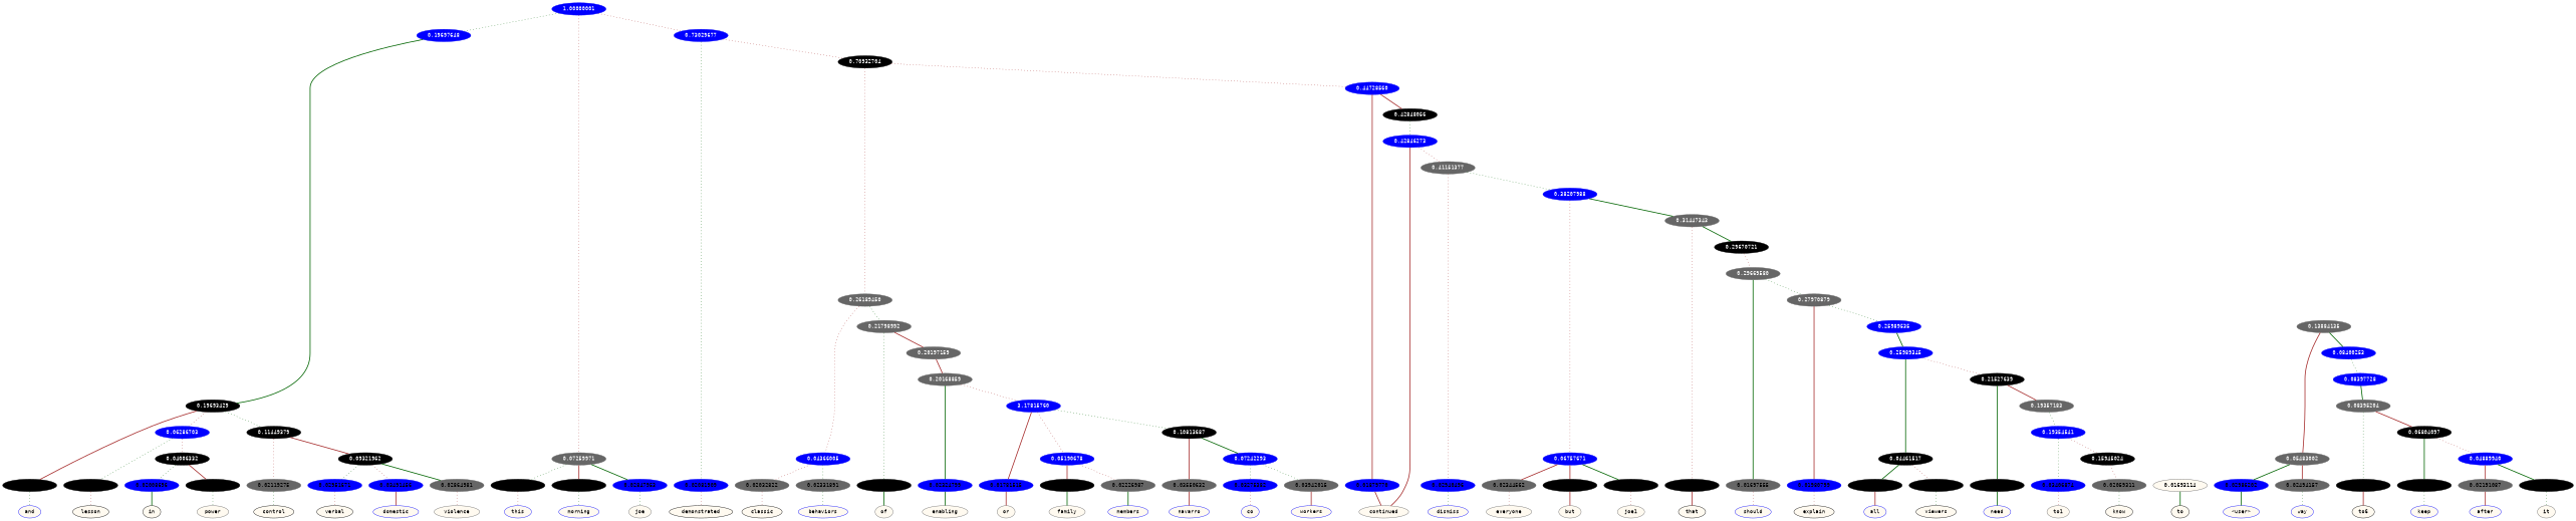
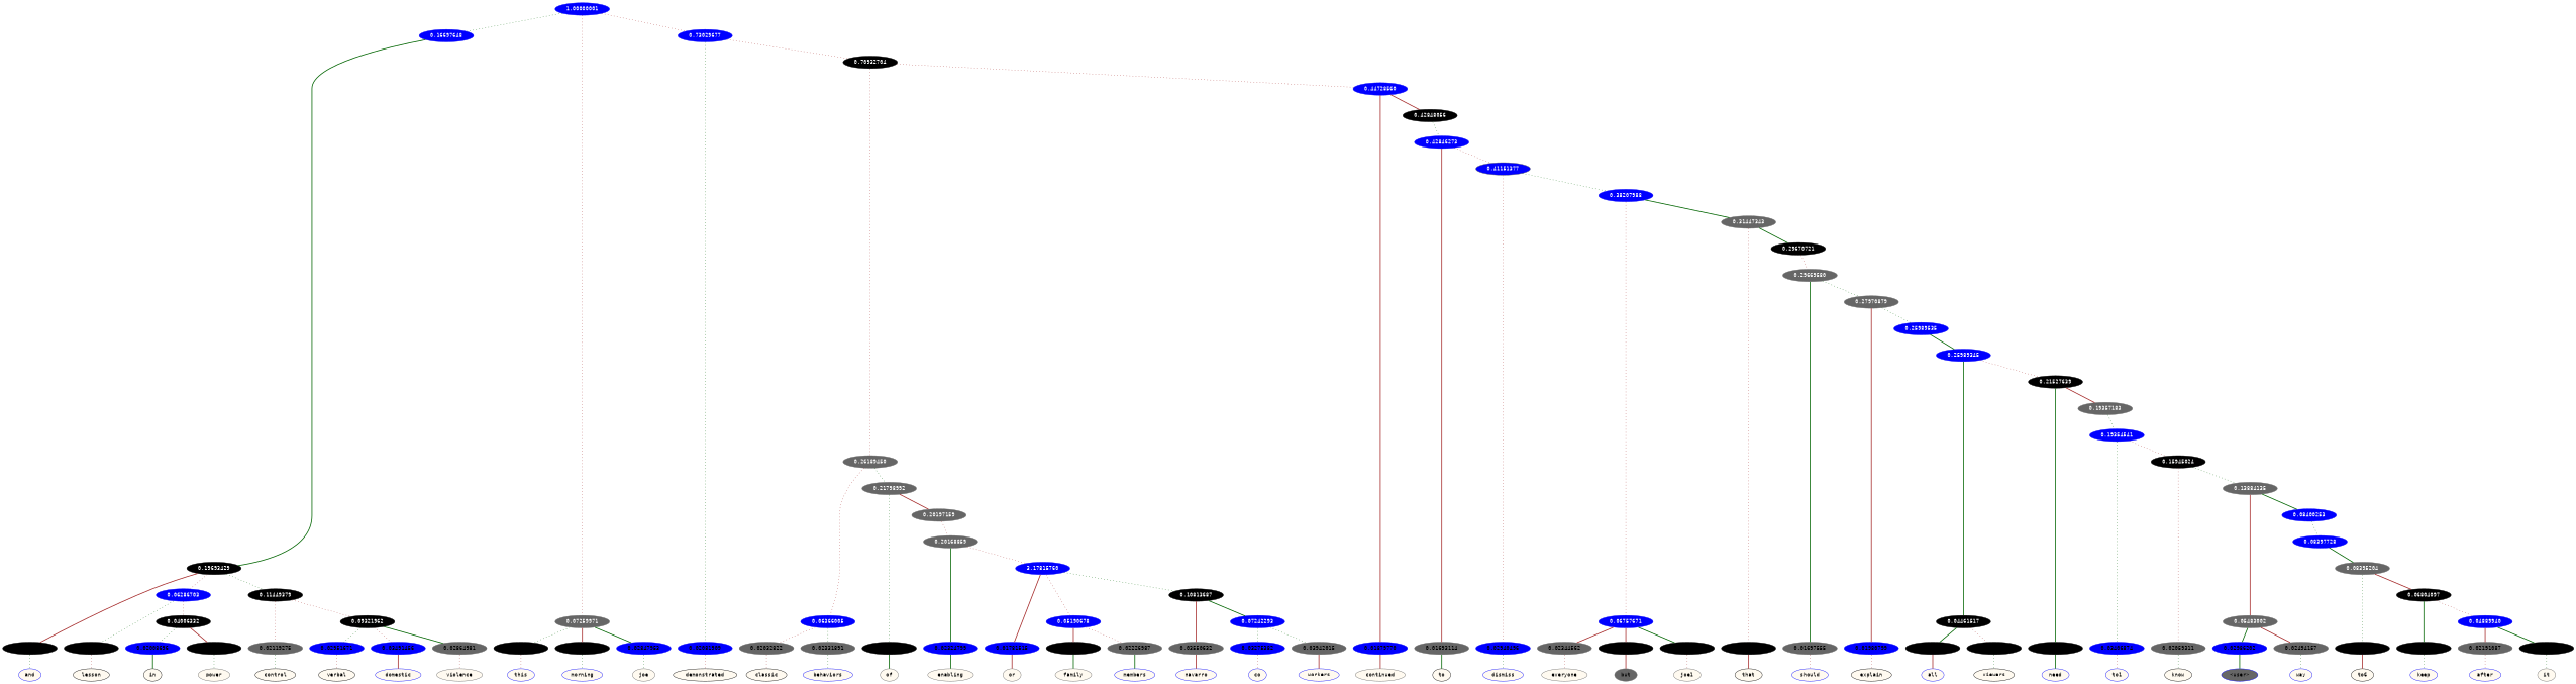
  graph {
    fontname="DejaVu Sans Mono"
    node [color=blue fontname="DejaVu Sans Mono" format=png nodesep=0.001 ordering=out overlap_scaling=0.01 ranksep=0.001 style=filled fontcolor=grey99]
    edge [color=brown fontname="DejaVu Sans Mono" style=dotted]
    n1 [color=black fillcolor=floralwhite height=0.15 label=lesson style="filled,solid" width=0.15 fontcolor=""]
    n2 [color=black fillcolor=floralwhite height=0.15 label=in style="filled,solid" width=0.15 fontcolor=""]
    n3 [color=gray40 fillcolor=floralwhite height=0.15 label=power style="filled,solid" width=0.15 fontcolor=""]
    n4 [fillcolor=floralwhite height=0.15 label=and style="filled,solid" width=0.15 fontcolor=""]
    n5 [color=black fillcolor=floralwhite height=0.15 label=control style="filled,solid" width=0.15 fontcolor=""]
    n6 [color=black fillcolor=floralwhite height=0.15 label=verbal style="filled,solid" width=0.15 fontcolor=""]
    n7 [fillcolor=floralwhite height=0.15 label=domestic style="filled,solid" width=0.15 fontcolor=""]
    n8 [color=gray40 fillcolor=floralwhite height=0.15 label=violence style="filled,solid" width=0.15 fontcolor=""]
    n9 [fillcolor=floralwhite height=0.15 label=this style="filled,solid" width=0.15 fontcolor=""]
    n10 [fillcolor=floralwhite height=0.15 label=morning style="filled,solid" width=0.15 fontcolor=""]
    n11 [color=gray40 fillcolor=floralwhite height=0.15 label=joe style="filled,solid" width=0.15 fontcolor=""]
    n12 [color=black fillcolor=floralwhite height=0.15 label=demonstrated style="filled,solid" width=0.15 fontcolor=""]
    n13 [color=black fillcolor=floralwhite height=0.15 label=classic style="filled,solid" width=0.15 fontcolor=""]
    n14 [fillcolor=floralwhite height=0.15 label=behaviors style="filled,solid" width=0.15 fontcolor=""]
    n15 [color=gray40 fillcolor=floralwhite height=0.15 label=of style="filled,solid" width=0.15 fontcolor=""]
    n16 [color=gray40 fillcolor=floralwhite height=0.15 label=enabling style="filled,solid" width=0.15 fontcolor=""]
    n17 [color=gray40 fillcolor=floralwhite height=0.15 label=family style="filled,solid" width=0.15 fontcolor=""]
    n18 [fillcolor=floralwhite height=0.15 label=members style="filled,solid" width=0.15 fontcolor=""]
    n19 [color=gray40 fillcolor=floralwhite height=0.15 label=or style="filled,solid" width=0.15 fontcolor=""]
    n20 [fillcolor=floralwhite height=0.15 label=co style="filled,solid" width=0.15 fontcolor=""]
    n21 [fillcolor=floralwhite height=0.15 label=workers style="filled,solid" width=0.15 fontcolor=""]
    n22 [fillcolor=floralwhite height=0.15 label=navarro style="filled,solid" width=0.15 fontcolor=""]
    n23 [color=gray40 fillcolor=floralwhite height=0.15 label=continued style="filled,solid" width=0.15 fontcolor=""]
    n24 [color=black fillcolor=floralwhite height=0.15 label=to style="filled,solid" width=0.15 fontcolor=""]
    n25 [fillcolor=floralwhite height=0.15 label=dismiss style="filled,solid" width=0.15 fontcolor=""]
    n26 [color=gray40 fillcolor=floralwhite height=0.15 label=everyone style="filled,solid" width=0.15 fontcolor=""]
-   n27 [color=gray40 fillcolor=floralwhite height=0.15 label=but style="filled,solid" width=0.15 fontcolor=""]
+   n27 [color=gray40 fillcolor=gray40 height=0.15 label=but style="filled,solid" width=0.15 fontcolor=""]
    n28 [color=gray40 fillcolor=floralwhite height=0.15 label=joe1 style="filled,solid" width=0.15 fontcolor=""]
    n29 [color=black fillcolor=floralwhite height=0.15 label=that style="filled,solid" width=0.15 fontcolor=""]
    n30 [fillcolor=floralwhite height=0.15 label=should style="filled,solid" width=0.15 fontcolor=""]
    n31 [color=black fillcolor=floralwhite height=0.15 label=explain style="filled,solid" width=0.15 fontcolor=""]
    n32 [fillcolor=floralwhite height=0.15 label=all style="filled,solid" width=0.15 fontcolor=""]
    n33 [color=black fillcolor=floralwhite height=0.15 label=viewers style="filled,solid" width=0.15 fontcolor=""]
    n34 [fillcolor=floralwhite height=0.15 label=need style="filled,solid" width=0.15 fontcolor=""]
-   n35 [color=gray40 fillcolor=floralwhite height=0.15 label=to1 style="filled,solid" width=0.15 fontcolor=""]
+   n35 [fillcolor=floralwhite height=0.15 label=to1 style="filled,solid" width=0.15 fontcolor=""]
    n36 [color=black fillcolor=floralwhite height=0.15 label=know style="filled,solid" width=0.15 fontcolor=""]
-   n37 [fillcolor=floralwhite height=0.15 label="\<user\>" style="filled,solid" width=0.15 fontcolor=""]
+   n37 [fillcolor=gray40 height=0.15 label="\<user\>" style="filled,solid" width=0.15 fontcolor=""]
    n38 [fillcolor=floralwhite height=0.15 label=way style="filled,solid" width=0.15 fontcolor=""]
    n39 [color=black fillcolor=floralwhite height=0.15 label=to6 style="filled,solid" width=0.15 fontcolor=""]
    n40 [fillcolor=floralwhite height=0.15 label=keep style="filled,solid" width=0.15 fontcolor=""]
    n41 [fillcolor=floralwhite height=0.15 label=after style="filled,solid" width=0.15 fontcolor=""]
    n42 [color=gray40 fillcolor=floralwhite height=0.15 label=it style="filled,solid" width=0.15 fontcolor=""]
    n43 [color=black fontcolor=black height=0.15 label=0.02277189 width=0.15]
    n44 [fontcolor=black height=0.15 label=0.02008696 width=0.15]
    n45 [color=black fontcolor=black height=0.15 label=0.01993506 width=0.15]
    n46 [color=black fontcolor=black height=0.15 label=0.01953128 width=0.15]
    n47 [color=gray40 fontcolor=black height=0.15 label=0.02119275 width=0.15]
    n48 [fontcolor=black height=0.15 label=0.02951671 width=0.15]
    n49 [fontcolor=black height=0.15 label=0.03491456 width=0.15]
    n50 [color=gray40 fontcolor=black height=0.15 label=0.02864981 width=0.15]
    n51 [color=black fontcolor=black height=0.15 label=0.01730900 width=0.15]
    n52 [color=black fontcolor=black height=0.15 label=0.02674917 width=0.15]
    n53 [fontcolor=black height=0.15 label=0.02847953 width=0.15]
    n54 [fontcolor=black height=0.15 label=0.02081909 width=0.15]
    n55 [color=gray40 fontcolor=black height=0.15 label=0.02032822 width=0.15]
    n56 [color=gray40 fontcolor=black height=0.15 label=0.02331891 width=0.15]
    n57 [color=black fontcolor=black height=0.15 label=0.01574231 width=0.15]
    n58 [fontcolor=black height=0.15 label=0.02324799 width=0.15]
    n59 [color=black fontcolor=black height=0.15 label=0.02938437 width=0.15]
    n60 [color=gray40 fontcolor=black height=0.15 label=0.02226987 width=0.15]
    n61 [fontcolor=black height=0.15 label=0.01781515 width=0.15]
    n62 [fontcolor=black height=0.15 label=0.03275382 width=0.15]
    n63 [color=gray40 fontcolor=black height=0.15 label=0.03942015 width=0.15]
    n64 [color=gray40 fontcolor=black height=0.15 label=0.03550632 width=0.15]
    n65 [fontcolor=black height=0.15 label=0.01879770 width=0.15]
-   n66 [color=gray40 fontcolor=black height=0.15 label=0.01693114 width=0.15 fillcolor=floralwhite]
+   n66 [color=gray40 fontcolor=black height=0.15 label=0.01693114 width=0.15]
    n67 [fontcolor=black height=0.15 label=0.02940496 width=0.15]
    n68 [color=gray40 fontcolor=black height=0.15 label=0.02344562 width=0.15]
    n69 [color=black fontcolor=black height=0.15 label=0.01704837 width=0.15]
    n70 [color=black fontcolor=black height=0.15 label=0.02702934 width=0.15]
    n71 [color=black fontcolor=black height=0.15 label=0.01775835 width=0.15]
    n72 [color=gray40 fontcolor=black height=0.15 label=0.01697555 width=0.15]
    n73 [fontcolor=black height=0.15 label=0.01980799 width=0.15]
    n74 [color=black fontcolor=black height=0.15 label=0.01834110 width=0.15]
    n75 [color=black fontcolor=black height=0.15 label=0.02626646 width=0.15]
    n76 [color=black fontcolor=black height=0.15 label=0.02170300 width=0.15]
    n77 [fontcolor=black height=0.15 label=0.03406874 width=0.15]
    n78 [color=gray40 fontcolor=black height=0.15 label=0.02059311 width=0.15]
    n79 [fontcolor=black height=0.15 label=0.02986202 width=0.15]
    n80 [color=gray40 fontcolor=black height=0.15 label=0.02494157 width=0.15]
    n81 [color=black fontcolor=black height=0.15 label=0.01588582 width=0.15]
    n82 [color=black fontcolor=black height=0.15 label=0.01914077 width=0.15]
    n83 [color=gray40 fontcolor=black height=0.15 label=0.02191087 width=0.15]
    n84 [color=black fontcolor=black height=0.15 label=0.02696896 width=0.15]
    n85 [height=0.15 label=1.00000001 width=0.15]
-   n86 [height=0.15 label=0.19697648 width=0.15]
+   n86 [height=0.15 label=0.16697648 width=0.15]
    n87 [color=gray40 height=0.15 label=0.07259971 width=0.15]
    n88 [height=0.15 label=0.73029677 width=0.15]
    n89 [color=black height=0.15 label=0.19693429 width=0.15]
    n90 [color=black height=0.15 label=0.70932704 width=0.15]
    n91 [height=0.15 label=0.06286703 width=0.15]
    n92 [color=black height=0.15 label=0.11449379 width=0.15]
    n93 [color=gray40 height=0.15 label=0.26189450 width=0.15]
    n94 [height=0.15 label=0.44728560 width=0.15]
    n95 [color=black height=0.15 label=0.04006332 width=0.15]
    n96 [color=black height=0.15 label=0.09321962 width=0.15]
-   n97 [height=0.15 label=0.04366005 width=0.15]
+   n97 [height=0.15 label=0.06366005 width=0.15]
    n98 [color=gray40 height=0.15 label=0.21798992 width=0.15]
    n99 [color=black height=0.15 label=0.42848056 width=0.15]
    n100 [color=gray40 height=0.15 label=0.20197159 width=0.15]
    n101 [height=0.15 label=0.42846273 width=0.15]
    n102 [color=gray40 height=0.15 label=0.20168859 width=0.15]
-   n103 [color=gray40 height=0.15 label=0.41151377 width=0.15]
+   n103 [color=gray40 height=0.15 label=0.41151377 width=0.15 fillcolor=blue]
    n104 [height=0.15 label=3.17815760 width=0.15]
    n105 [height=0.15 label=0.38207988 width=0.15]
    n106 [height=0.15 label=0.05190678 width=0.15]
    n107 [color=black height=0.15 label=0.10813687 width=0.15]
    n108 [height=0.15 label=0.06757671 width=0.15]
    n109 [color=gray40 height=0.15 label=0.31447343 width=0.15]
    n110 [height=0.15 label=0.07242293 width=0.15]
    n111 [color=black height=0.15 label=0.29670721 width=0.15]
    n112 [color=gray40 height=0.15 label=0.29669580 width=0.15]
    n113 [color=gray40 height=0.15 label=0.27970879 width=0.15]
    n114 [height=0.15 label=0.25989535 width=0.15]
    n115 [height=0.15 label=0.25989345 width=0.15]
    n116 [color=black height=0.15 label=0.04461517 width=0.15]
    n117 [color=black height=0.15 label=0.21527639 width=0.15]
    n118 [color=gray40 height=0.15 label=0.19357183 width=0.15]
    n119 [height=0.15 label=0.19354541 width=0.15]
    n120 [color=black height=0.15 label=0.15945024 width=0.15]
    n121 [color=gray40 height=0.15 label=0.13884135 width=0.15]
    n122 [color=gray40 height=0.15 label=0.05483002 width=0.15]
    n123 [height=0.15 label=0.08400253 width=0.15]
    n124 [height=0.15 label=0.08397728 width=0.15]
    n125 [color=gray40 height=0.15 label=0.08395204 width=0.15]
    n126 [color=black height=0.15 label=0.06804097 width=0.15]
    n127 [height=0.15 label=0.04889940 width=0.15]
    subgraph sub_1 {
      rank=same
      n1
      n2
      n3
      n4
      n5
      n6
      n7
      n8
      n9
      n10
      n11
      n12
      n13
      n14
      n15
      n16
      n17
      n18
      n19
      n20
      n21
      n22
      n23
      n24
      n25
      n26
      n27
      n28
      n29
      n30
      n31
      n32
      n33
      n34
      n35
      n36
      n37
      n38
      n39
      n40
      n41
      n42
    }
    subgraph sub_2 {
      rank=same
      n43
      n44
      n45
      n46
      n47
      n48
      n49
      n50
      n51
      n52
      n53
      n54
      n55
      n56
      n57
      n58
      n59
      n60
      n61
      n62
      n63
      n64
      n65
      n66
      n67
      n68
      n69
      n70
      n71
      n72
      n73
      n74
      n75
      n76
      n77
      n78
      n79
      n80
      n81
      n82
      n83
      n84
    }
    n43 -- n1
    n44 -- n2 [color=darkgreen style=bold]
    n45 -- n3 [color=darkgreen]
    n46 -- n4 [color=darkgreen]
    n47 -- n5 [color=darkgreen]
    n48 -- n6
    n49 -- n7 [style=bold]
    n50 -- n8
    n51 -- n9
    n52 -- n10 [color=darkgreen]
    n53 -- n11 [color=darkgreen]
    n54 -- n12
    n55 -- n13
    n56 -- n14 [color=darkgreen]
    n57 -- n15 [color=darkgreen style=bold]
    n58 -- n16 [color=darkgreen style=bold]
    n59 -- n17 [color=darkgreen style=bold]
    n60 -- n18 [color=darkgreen style=bold]
    n61 -- n19 [style=bold]
    n62 -- n20
    n63 -- n21 [style=bold]
    n64 -- n22 [style=bold]
    n65 -- n23 [style=bold]
    n66 -- n24 [color=darkgreen style=bold]
    n67 -- n25 [color=darkgreen]
    n68 -- n26
    n69 -- n27 [style=bold]
    n70 -- n28
    n71 -- n29 [style=bold]
    n72 -- n30
    n73 -- n31
    n74 -- n32 [style=bold]
    n75 -- n33 [color=darkgreen]
    n76 -- n34 [color=darkgreen style=bold]
    n77 -- n35
    n78 -- n36 [color=darkgreen]
    n79 -- n37 [color=darkgreen style=bold]
    n80 -- n38 [color=darkgreen]
    n81 -- n39 [style=bold]
    n82 -- n40 [color=darkgreen]
-   n83 -- n41 [style=bold]
+   n83 -- n41
    n84 -- n42 [color=darkgreen]
    n85 -- n86 [color=darkgreen]
    n85 -- n87
    n85 -- n88
    n86 -- n89 [color=darkgreen style=bold]
    n87 -- n51 [color=darkgreen]
    n87 -- n52 [style=bold]
    n87 -- n53 [color=darkgreen style=bold]
    n88 -- n54 [color=darkgreen]
    n88 -- n90
    n89 -- n46 [style=bold]
    n89 -- n91
    n89 -- n92 [color=darkgreen]
    n90 -- n93
    n90 -- n94
    n91 -- n43 [color=darkgreen]
    n91 -- n95
    n92 -- n47
-   n92 -- n96 [style=bold]
+   n92 -- n96
    n93 -- n97
    n93 -- n98 [color=darkgreen]
    n94 -- n65 [style=bold]
    n94 -- n99 [style=bold]
    n95 -- n44 [color=darkgreen]
    n95 -- n45 [style=bold]
    n96 -- n48 [color=darkgreen]
    n96 -- n49
    n96 -- n50 [color=darkgreen style=bold]
    n97 -- n55
    n97 -- n56 [color=darkgreen]
    n98 -- n57 [color=darkgreen]
    n98 -- n100 [style=bold]
    n99 -- n101 [color=darkgreen]
-   n100 -- n102 [style=bold]
-   n101 -- n23 [style=bold]
+   n100 -- n102
+   n101 -- n66 [style=bold]
    n101 -- n103
    n102 -- n58 [color=darkgreen style=bold]
    n102 -- n104
    n103 -- n67
    n103 -- n105 [color=darkgreen]
    n104 -- n61 [style=bold]
    n104 -- n106
    n104 -- n107 [color=darkgreen]
    n105 -- n108
    n105 -- n109 [color=darkgreen style=bold]
    n106 -- n59 [style=bold]
    n106 -- n60
    n107 -- n64 [style=bold]
    n107 -- n110 [color=darkgreen style=bold]
    n108 -- n68 [style=bold]
    n108 -- n69 [style=bold]
    n108 -- n70 [color=darkgreen style=bold]
    n109 -- n71
    n109 -- n111 [color=darkgreen style=bold]
    n110 -- n62 [color=darkgreen]
    n110 -- n63 [color=darkgreen]
    n111 -- n112
    n112 -- n72 [color=darkgreen style=bold]
    n112 -- n113 [color=darkgreen]
    n113 -- n73 [style=bold]
    n113 -- n114 [color=darkgreen]
    n114 -- n115 [color=darkgreen style=bold]
    n115 -- n116 [color=darkgreen style=bold]
    n115 -- n117
    n116 -- n74 [color=darkgreen style=bold]
    n116 -- n75
    n117 -- n76 [color=darkgreen style=bold]
    n117 -- n118 [style=bold]
    n118 -- n119 [color=darkgreen]
    n119 -- n77 [color=darkgreen]
    n119 -- n120
    n120 -- n78
+   n120 -- n121 [color=darkgreen]
    n121 -- n122 [style=bold]
    n121 -- n123 [color=darkgreen style=bold]
    n122 -- n79 [color=darkgreen style=bold]
    n122 -- n80 [style=bold]
    n123 -- n124 [color=darkgreen]
    n124 -- n125 [color=darkgreen style=bold]
    n125 -- n81 [color=darkgreen]
    n125 -- n126 [style=bold]
    n126 -- n82 [color=darkgreen style=bold]
    n126 -- n127
    n127 -- n83 [style=bold]
    n127 -- n84 [color=darkgreen style=bold]
  }
